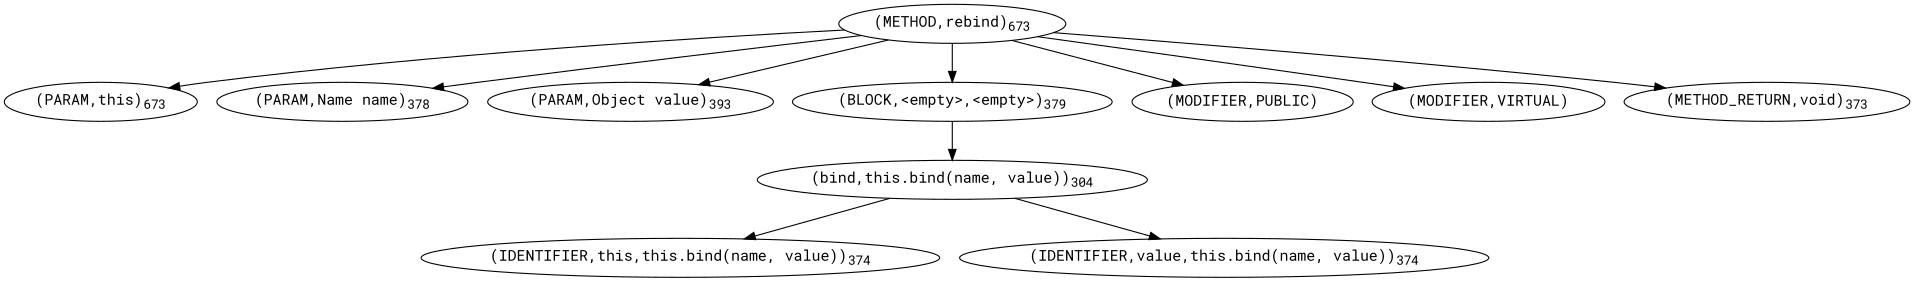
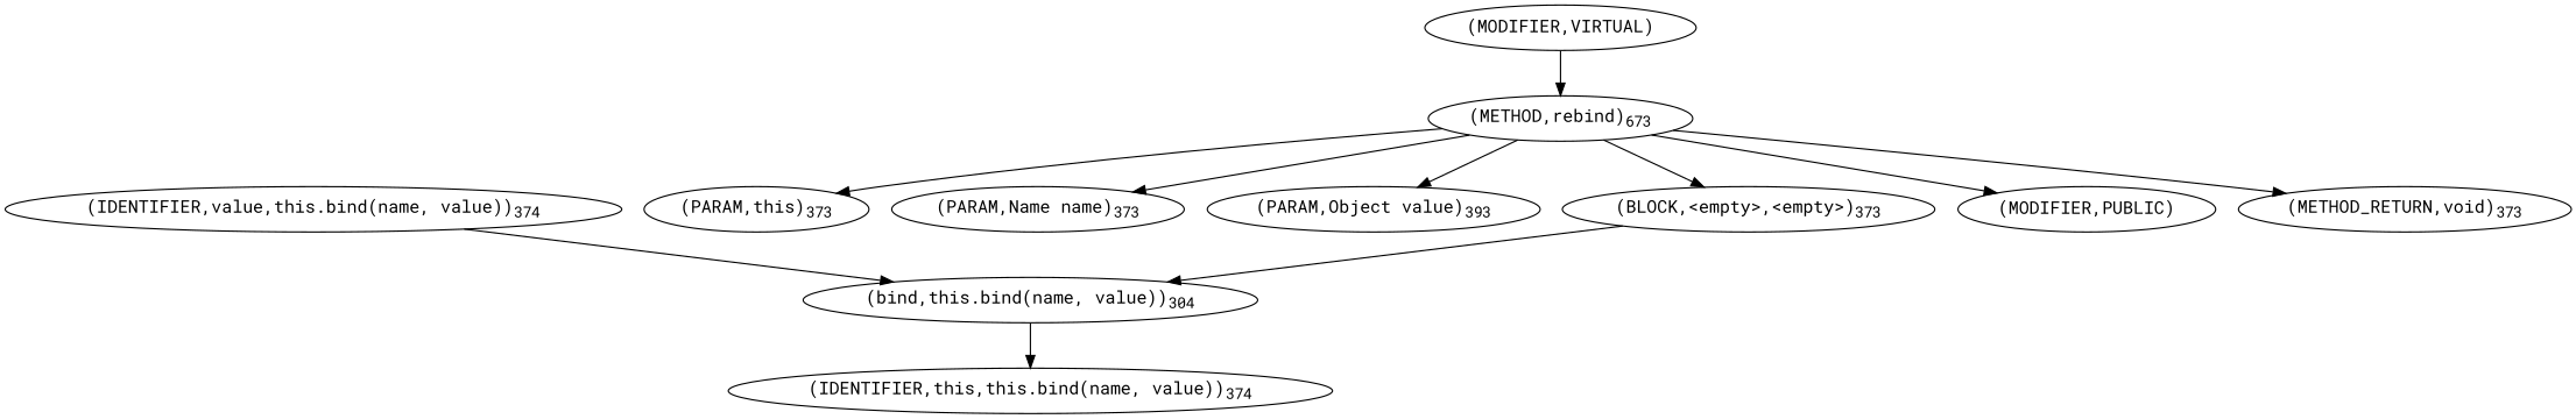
  digraph {
    fontname="Roboto Mono"
    node [fontname="Roboto Mono"]
    edge [fontname="Roboto Mono"]
    n1 [label=<(METHOD,rebind)<SUB>673</SUB>>]
-   n2 [label=<(PARAM,this)<SUB>673</SUB>>]
-   n3 [label=<(PARAM,Name name)<SUB>378</SUB>>]
+   n2 [label=<(PARAM,this)<SUB>373</SUB>>]
+   n3 [label=<(PARAM,Name name)<SUB>373</SUB>>]
    n4 [label=<(PARAM,Object value)<SUB>393</SUB>>]
-   n5 [label=<(BLOCK,&lt;empty&gt;,&lt;empty&gt;)<SUB>379</SUB>>]
+   n5 [label=<(BLOCK,&lt;empty&gt;,&lt;empty&gt;)<SUB>373</SUB>>]
    n6 [label=<(MODIFIER,PUBLIC)>]
    n7 [label=<(MODIFIER,VIRTUAL)>]
    n8 [label=<(METHOD_RETURN,void)<SUB>373</SUB>>]
    n9 [label=<(bind,this.bind(name, value))<SUB>304</SUB>>]
    n10 [label=<(IDENTIFIER,this,this.bind(name, value))<SUB>374</SUB>>]
    n11 [label=<(IDENTIFIER,value,this.bind(name, value))<SUB>374</SUB>>]
    n1 -> n2
    n1 -> n3
    n1 -> n4
    n1 -> n5
    n1 -> n6
-   n1 -> n7
+   n7 -> n1
    n1 -> n8
    n5 -> n9
    n9 -> n10
-   n9 -> n11
+   n11 -> n9
  }
